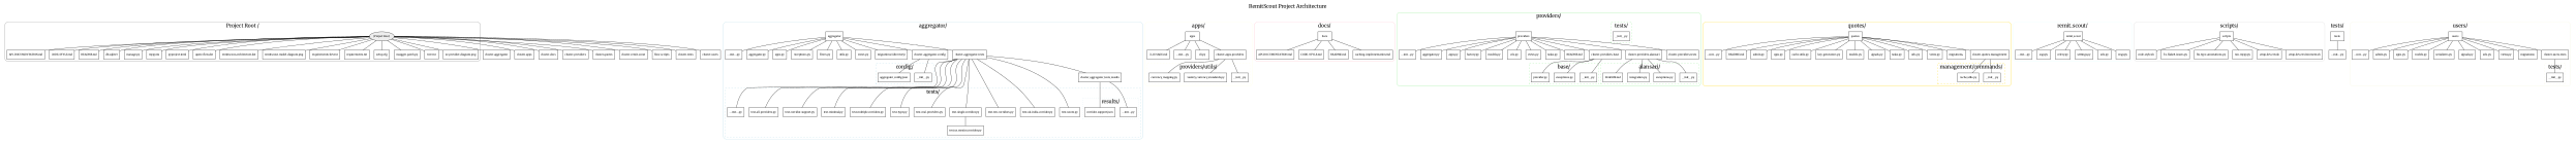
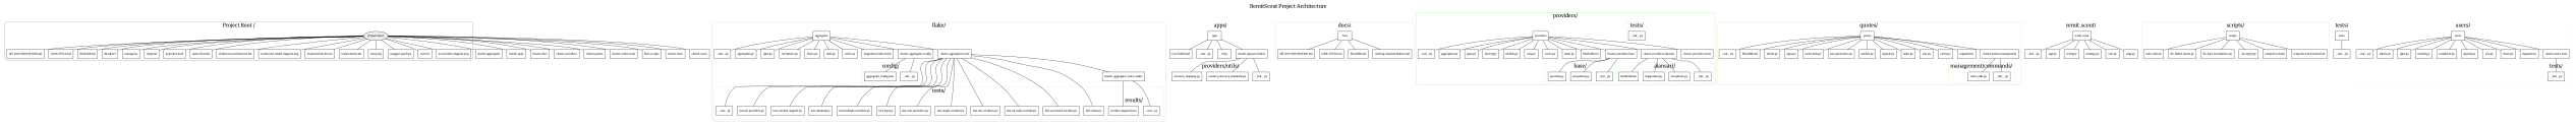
  digraph {
    fontname=Merriweather
    fontsize=20
    label="RemitScout Project Architecture"
    labelloc=t
    node [fontname=Merriweather fontsize=10 shape=box]
    edge [arrowhead=none fontname=Merriweather]
    n1 [label="API_DOCUMENTATION.md"]
    n2 [label="CODE_STYLE.md"]
    n3 [label="README.md"]
    n4 [label="db.sqlite3"]
    n5 [label="manage.py"]
    n6 [label="mypy.ini"]
    n7 [label="pyproject.toml"]
    n8 [label="quote_flow.dot"]
    n9 [label="remitscout_architecture.dot"]
    n10 [label="remitscout_model_diagram.png"]
    n11 [label="requirements-dev.txt"]
    n12 [label="requirements.txt"]
    n13 [label="setup.cfg"]
    n14 [label="swagger_patch.py"]
    n15 [label="tree.txt"]
    n16 [label="xe_provider_diagram.png"]
    n17 [fillcolor="#EEEEEE" label="(Project Root)" shape=ellipse style=filled]
    n18 [label="__init__.py"]
    n19 [label="aggregator_config.json"]
    n20 [label="__init__.py"]
    n21 [label="corridor_support.json"]
    n22 [label="__init__.py"]
    n23 [label="test_all_providers.py"]
    n24 [label="test_corridor_support.py"]
    n25 [label="test_minimal.py"]
    n26 [label="test_multiple_corridors.py"]
    n27 [label="test_type.py"]
    n28 [label="test_real_providers.py"]
    n29 [label="test_single_corridor.py"]
    n30 [label="test_ten_corridors.py"]
    n31 [label="test_uk_india_corridor.py"]
    n32 [label="test_us_mexico_corridor.py"]
    n33 [label="test_xoom.py"]
    n34 [label="__init__.py"]
    n35 [label="aggregator.py"]
    n36 [label="apps.py"]
    n37 [label="exceptions.py"]
    n38 [label="filters.py"]
    n39 [label="utils.py"]
    n40 [label="views.py"]
    n41 [label="migrations/ (directory)"]
    aggregator
    cluster_aggregator_config
    cluster_aggregator_tests
    cluster_aggregator_tests_results
    n46 [label="__init__.py"]
    n47 [label="country_currency_standards.py"]
    n48 [label="currency_mapping.py"]
    n49 [label="CLI_USAGE.md"]
    n50 [label="__init__.py"]
    n51 [label="cli.py"]
    apps
    cluster_apps_providers
    n54 [label="API_DOCUMENTATION.md"]
    n55 [label="CODE_STYLE.md"]
    n56 [label="README.md"]
    n57 [label="caching_implementation.md"]
    docs
    n59 [label="__init__.py"]
    n60 [label="exceptions.py"]
    n61 [label="provider.py"]
    n62 [label="__init__.py"]
    n63 [label="exceptions.py"]
    n64 [label="integration.py"]
    n65 [label="README.md"]
    n66 [label="__init__.py"]
    n67 [label="__init__.py"]
    n68 [label="aggregator.py"]
    n69 [label="apps.py"]
    n70 [label="factory.py"]
    n71 [label="models.py"]
    n72 [label="urls.py"]
    n73 [label="views.py"]
    n74 [label="tasks.py"]
    n75 [label="README.md"]
    providers
    cluster_providers_base
    cluster_providers_alansari
    cluster_providers_tests
    n80 [label="__init__.py"]
    n81 [label="cache_utils.py"]
    n82 [label="__init__.py"]
    n83 [label="README.md"]
    n84 [label="admin.py"]
    n85 [label="apps.py"]
    n86 [label="cache_utils.py"]
    n87 [label="key_generators.py"]
    n88 [label="models.py"]
    n89 [label="signals.py"]
    n90 [label="tasks.py"]
    n91 [label="urls.py"]
    n92 [label="views.py"]
    n93 [label="migrations/"]
    quotes
    cluster_quotes_management
    n96 [label="__init__.py"]
    n97 [label="asgi.py"]
    n98 [label="celery.py"]
    n99 [label="settings.py"]
    n100 [label="urls.py"]
    n101 [label="wsgi.py"]
    remit_scout
    n103 [label="code_style.sh"]
    n104 [label="fix_flake8_issues.py"]
    n105 [label="fix_type_annotations.py"]
    n106 [label="run_mypy.py"]
    n107 [label="setup_dev_env.sh"]
    n108 [label="setup_dev_environment.sh"]
    scripts
    n110 [label="__init__.py"]
    tests
    n112 [label="__init__.py"]
    n113 [label="__init__.py"]
    n114 [label="admin.py"]
    n115 [label="apps.py"]
    n116 [label="models.py"]
    n117 [label="serializers.py"]
    n118 [label="signals.py"]
    n119 [label="urls.py"]
    n120 [label="views.py"]
    n121 [label="migrations/"]
    users
    cluster_users_tests
    cluster_aggregator
    cluster_apps
    cluster_docs
    cluster_providers
    cluster_quotes
    cluster_remit_scout
    n130 [label=flow_scripts]
    cluster_tests
    cluster_users
    subgraph cluster_1 {
      color=gray50
      label="Project Root /"
      style=rounded
      n1
      n2
      n3
      n4
      n5
      n6
      n7
      n8
      n9
      n10
      n11
      n12
      n13
      n14
      n15
      n16
      n17
    }
    subgraph cluster_2 {
      color=lightblue
-     label="aggregator/"
+     label="flake/"
      style=rounded
      n34
      n35
      n36
      n37
      n38
      n39
      n40
      n41
      aggregator
      cluster_aggregator_config
      cluster_aggregator_tests
      cluster_aggregator_tests_results
      subgraph cluster_3 {
        color=lightblue
        label="config/"
        style=dashed
        n18
        n19
      }
      subgraph cluster_4 {
        color=lightblue
        label="tests/"
        style=dashed
        n22
        n23
        n24
        n25
        n26
        n27
        n28
        n29
        n30
        n31
        n32
        n33
        subgraph cluster_5 {
          color=lightblue
          label="results/"
          style=dotted
          n20
          n21
        }
      }
    }
    subgraph cluster_6 {
      color=lightyellow
      label="apps/"
      style=rounded
      n49
      n50
      n51
      apps
      cluster_apps_providers
      subgraph cluster_7 {
        color=lightyellow
        label="providers/utils/"
        style=dashed
        n46
        n47
        n48
      }
    }
    subgraph cluster_8 {
      color=pink
      label="docs/"
      style=rounded
      n54
      n55
      n56
      n57
      docs
    }
    subgraph cluster_9 {
      color=lightgreen
      label="providers/"
      style=rounded
      n67
      n68
      n69
      n70
      n71
      n72
      n73
      n74
      n75
      providers
      cluster_providers_base
      cluster_providers_alansari
      cluster_providers_tests
      subgraph cluster_10 {
        color=lightgreen
        label="base/"
        style=dashed
        n59
        n60
        n61
      }
      subgraph cluster_11 {
        color=lightgreen
        label="alansari/"
        style=dashed
        n62
        n63
        n64
        n65
      }
      subgraph cluster_12 {
        color=lightgreen
        label="tests/"
        style=dashed
        n66
      }
    }
    subgraph cluster_13 {
      color=gold
      label="quotes/"
      style=rounded
      n82
      n83
      n84
      n85
      n86
      n87
      n88
      n89
      n90
      n91
      n92
      n93
      quotes
      cluster_quotes_management
      subgraph cluster_14 {
        color=gold
        label="management/commands/"
        style=dashed
        n80
        n81
      }
    }
    subgraph cluster_15 {
      color=lightcyan
      label="remit_scout/"
      style=rounded
      n96
      n97
      n98
      n99
      n100
      n101
      remit_scout
    }
    subgraph cluster_16 {
      color=lightgray
      label="scripts/"
      style=rounded
      n103
      n104
      n105
      n106
      n107
      n108
      scripts
    }
    subgraph cluster_17 {
      color=white
      label="tests/"
      style=rounded
      n110
      tests
    }
    subgraph cluster_18 {
      color=beige
      label="users/"
      style=rounded
      n113
      n114
      n115
      n116
      n117
      n118
      n119
      n120
      n121
      users
      cluster_users_tests
      subgraph cluster_19 {
        color=beige
        label="tests/"
        style=dashed
        n112
      }
    }
    n17 -> n1
    n17 -> n2
    n17 -> n3
    n17 -> n4
    n17 -> n5
    n17 -> n6
    n17 -> n7
    n17 -> n8
    n17 -> n9
    n17 -> n10
    n17 -> n11
    n17 -> n12
    n17 -> n13
    n17 -> n14
    n17 -> n15
    n17 -> n16
    n17 -> cluster_aggregator
    n17 -> cluster_apps
    n17 -> cluster_docs
    n17 -> cluster_providers
    n17 -> cluster_quotes
    n17 -> cluster_remit_scout
    n17 -> n130
    n17 -> cluster_tests
    n17 -> cluster_users
    aggregator -> n34
    aggregator -> n35
    aggregator -> n36
    aggregator -> n37
    aggregator -> n38
    aggregator -> n39
    aggregator -> n40
    aggregator -> n41
    aggregator -> cluster_aggregator_config
    aggregator -> cluster_aggregator_tests
    cluster_aggregator_config -> n18
    cluster_aggregator_config -> n19
    cluster_aggregator_tests -> n22
    cluster_aggregator_tests -> n23
    cluster_aggregator_tests -> n24
    cluster_aggregator_tests -> n25
    cluster_aggregator_tests -> n26
    cluster_aggregator_tests -> n27
    cluster_aggregator_tests -> n28
    cluster_aggregator_tests -> n29
    cluster_aggregator_tests -> n30
    cluster_aggregator_tests -> n31
-   n29 -> n32
+   cluster_aggregator_tests -> n32
    cluster_aggregator_tests -> n33
    cluster_aggregator_tests -> cluster_aggregator_tests_results
    cluster_aggregator_tests_results -> n20
    cluster_aggregator_tests_results -> n21
    apps -> n49
    apps -> n50
    apps -> n51
    apps -> cluster_apps_providers
    cluster_apps_providers -> n46
    cluster_apps_providers -> n47
    cluster_apps_providers -> n48
    docs -> n54
    docs -> n55
    docs -> n56
    docs -> n57
    providers -> n67
    providers -> n68
    providers -> n69
    providers -> n70
    providers -> n71
    providers -> n72
    providers -> n73
    providers -> n74
    providers -> n75
    providers -> cluster_providers_base
    providers -> cluster_providers_alansari
    providers -> cluster_providers_tests
    cluster_providers_base -> n59
    cluster_providers_base -> n60
    cluster_providers_base -> n61
    cluster_providers_alansari -> n62
    cluster_providers_alansari -> n63
    cluster_providers_alansari -> n64
    cluster_providers_alansari -> n65
    quotes -> n82
    quotes -> n83
    quotes -> n84
    quotes -> n85
    quotes -> n86
    quotes -> n87
    quotes -> n88
    quotes -> n89
    quotes -> n90
    quotes -> n91
    quotes -> n92
    quotes -> n93
    quotes -> cluster_quotes_management
    cluster_quotes_management -> n80
    cluster_quotes_management -> n81
    remit_scout -> n96
    remit_scout -> n97
    remit_scout -> n98
    remit_scout -> n99
    remit_scout -> n100
    remit_scout -> n101
    scripts -> n103
    scripts -> n104
    scripts -> n105
    scripts -> n106
    scripts -> n107
    scripts -> n108
    tests -> n110
    users -> n113
    users -> n114
    users -> n115
    users -> n116
    users -> n117
    users -> n118
    users -> n119
    users -> n120
    users -> n121
    users -> cluster_users_tests
    cluster_users_tests -> n112
  }
